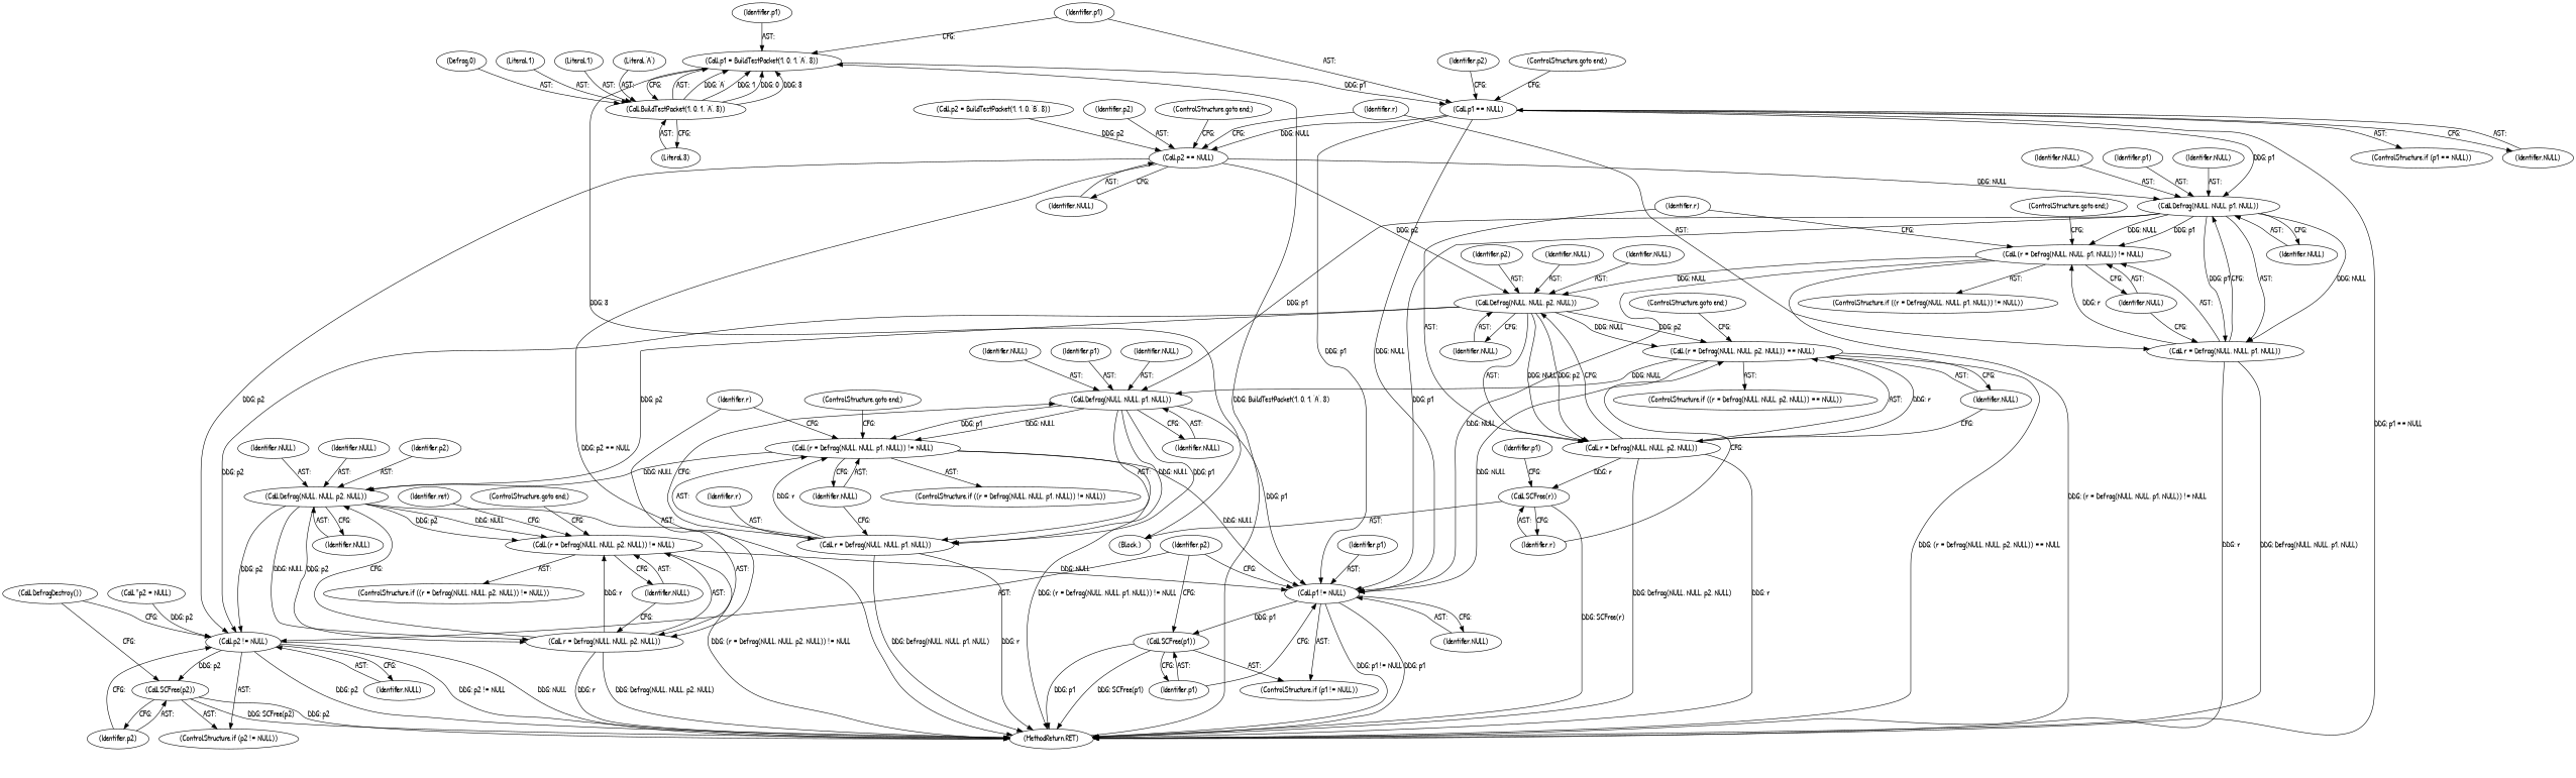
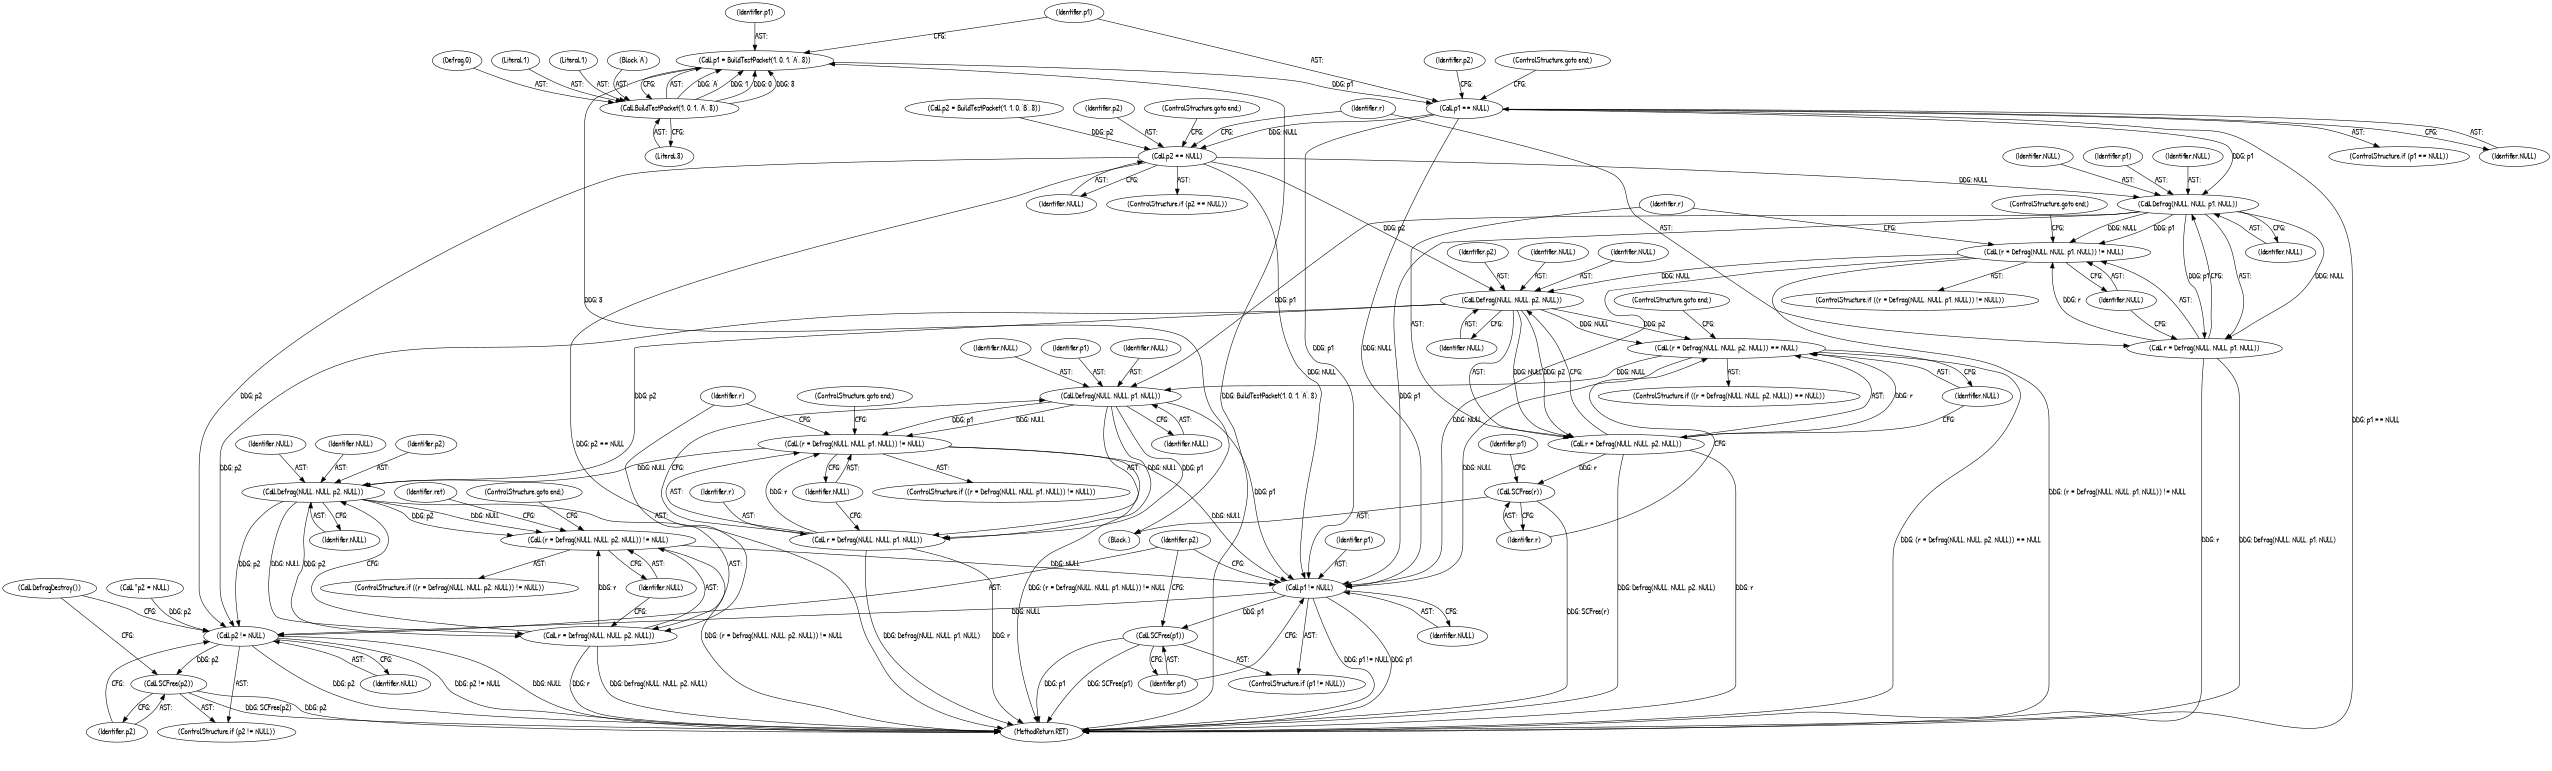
  digraph {
    fontname="Patrick Hand"
    node [fontname="Patrick Hand"]
    edge [fontname="Patrick Hand"]
    n1 [label="(Call,p1 = BuildTestPacket(1, 0, 1, 'A', 8))"]
    n2 [label="(Call,BuildTestPacket(1, 0, 1, 'A', 8))"]
    n3 [label="(Call,p1 == NULL)"]
    n4 [label="(Block,)"]
    n5 [label="(Literal,8)"]
    n6 [label="(MethodReturn,RET)"]
    n7 [label="(Call,p2 == NULL)"]
    n8 [label="(Call,Defrag(NULL, NULL, p1, NULL))"]
    n9 [label="(Call,p1 != NULL)"]
    n10 [label="(ControlStructure,if (p1 == NULL))"]
    n11 [label="(Identifier,NULL)"]
    n12 [label="(Call,Defrag(NULL, NULL, p2, NULL))"]
    n13 [label="(Call,p2 != NULL)"]
    n14 [label="(Identifier,NULL)"]
+   n15 [label="(ControlStructure,if (p2 == NULL))"]
    n16 [label="(Call,(r = Defrag(NULL, NULL, p1, NULL)) != NULL)"]
    n17 [label="(Call,Defrag(NULL, NULL, p1, NULL))"]
    n18 [label="(Call,r = Defrag(NULL, NULL, p1, NULL))"]
    n19 [label="(Identifier,NULL)"]
    n20 [label="(Call,SCFree(p1))"]
    n21 [label="(ControlStructure,if (p1 != NULL))"]
    n22 [label="(Identifier,NULL)"]
    n23 [label="(Call,(r = Defrag(NULL, NULL, p2, NULL)) == NULL)"]
    n24 [label="(Call,Defrag(NULL, NULL, p2, NULL))"]
    n25 [label="(Call,r = Defrag(NULL, NULL, p2, NULL))"]
    n26 [label="(Identifier,NULL)"]
    n27 [label="(Call,SCFree(p2))"]
    n28 [label="(ControlStructure,if (p2 != NULL))"]
    n29 [label="(Identifier,NULL)"]
    n30 [label="(Identifier,NULL)"]
    n31 [label="(ControlStructure,if ((r = Defrag(NULL, NULL, p1, NULL)) != NULL))"]
    n32 [label="(Call,(r = Defrag(NULL, NULL, p1, NULL)) != NULL)"]
    n33 [label="(Call,r = Defrag(NULL, NULL, p1, NULL))"]
    n34 [label="(Identifier,NULL)"]
    n35 [label="(Identifier,NULL)"]
    n36 [label="(ControlStructure,if ((r = Defrag(NULL, NULL, p2, NULL)) == NULL))"]
    n37 [label="(Call,(r = Defrag(NULL, NULL, p2, NULL)) != NULL)"]
    n38 [label="(Call,r = Defrag(NULL, NULL, p2, NULL))"]
    n39 [label="(Identifier,NULL)"]
    n40 [label="(Call,SCFree(r))"]
    n41 [label="(ControlStructure,if ((r = Defrag(NULL, NULL, p1, NULL)) != NULL))"]
    n42 [label="(Identifier,NULL)"]
    n43 [label="(ControlStructure,if ((r = Defrag(NULL, NULL, p2, NULL)) != NULL))"]
    n44 [label="(Identifier,NULL)"]
    n45 [label="(Identifier,p1)"]
    n46 [label="(Identifier,p2)"]
    n47 [label="(Identifier,r)"]
    n48 [label="(Identifier,p2)"]
    n49 [label="(Identifier,p2)"]
    n50 [label="(ControlStructure,goto end;)"]
    n51 [label="(Identifier,p2)"]
    n52 [label="(Call,*p2 = NULL)"]
    n53 [label="(Identifier,NULL)"]
    n54 [label="(Identifier,NULL)"]
    n55 [label="(Identifier,NULL)"]
    n56 [label="(Identifier,r)"]
    n57 [label="(Identifier,r)"]
    n58 [label="(Identifier,p1)"]
    n59 [label="(Identifier,p1)"]
    n60 [label="(Identifier,r)"]
    n61 [label="(Call,p2 = BuildTestPacket(1, 1, 0, 'B', 8))"]
    n62 [label="(Identifier,ret)"]
    n63 [label="(Defrag,0)"]
    n64 [label="(Identifier,NULL)"]
    n65 [label="(Identifier,r)"]
    n66 [label="(Identifier,NULL)"]
    n67 [label="(Literal,1)"]
    n68 [label="(Literal,1)"]
    n69 [label="(ControlStructure,goto end;)"]
    n70 [label="(Identifier,p1)"]
    n71 [label="(Identifier,NULL)"]
    n72 [label="(Identifier,NULL)"]
    n73 [label="(Identifier,p1)"]
    n74 [label="(Call,DefragDestroy())"]
    n75 [label="(ControlStructure,goto end;)"]
    n76 [label="(Identifier,p1)"]
    n77 [label="(Identifier,p2)"]
    n78 [label="(Identifier,p2)"]
    n79 [label="(ControlStructure,goto end;)"]
-   n80 [label="(Literal,'A')"]
+   n80 [label="(Block,'A')"]
    n81 [label="(Identifier,NULL)"]
    n82 [label="(ControlStructure,goto end;)"]
    n83 [label="(ControlStructure,goto end;)"]
    n84 [label="(Identifier,p1)"]
    n1 -> n2 [label="CFG: "]
    n1 -> n3 [label="DDG: p1"]
    n1 -> n4 [label="DDG: 8"]
    n2 -> n1 [label="AST: "]
    n2 -> n1 [label="DDG: 'A'"]
    n2 -> n1 [label="DDG: 1"]
    n2 -> n1 [label="DDG: 0"]
    n2 -> n1 [label="DDG: 8"]
    n2 -> n5 [label="CFG: "]
    n3 -> n6 [label="DDG: p1 == NULL"]
    n3 -> n7 [label="DDG: NULL"]
    n3 -> n8 [label="DDG: p1"]
    n3 -> n9 [label="DDG: p1"]
    n3 -> n9 [label="DDG: NULL"]
    n3 -> n10 [label="AST: "]
    n3 -> n11 [label="CFG: "]
    n5 -> n2 [label="AST: "]
    n6 -> n1 [label="DDG: BuildTestPacket(1, 0, 1, 'A', 8)"]
    n7 -> n6 [label="DDG: p2 == NULL"]
    n7 -> n8 [label="DDG: NULL"]
+   n7 -> n9 [label="DDG: NULL"]
    n7 -> n12 [label="DDG: p2"]
    n7 -> n13 [label="DDG: p2"]
    n7 -> n14 [label="CFG: "]
+   n7 -> n15 [label="AST: "]
    n8 -> n9 [label="DDG: p1"]
    n8 -> n16 [label="DDG: NULL"]
    n8 -> n16 [label="DDG: p1"]
    n8 -> n17 [label="DDG: p1"]
    n8 -> n18 [label="AST: "]
    n8 -> n18 [label="DDG: NULL"]
    n8 -> n18 [label="DDG: p1"]
    n8 -> n19 [label="CFG: "]
    n9 -> n6 [label="DDG: p1 != NULL"]
    n9 -> n6 [label="DDG: p1"]
+   n9 -> n13 [label="DDG: NULL"]
    n9 -> n20 [label="DDG: p1"]
    n9 -> n21 [label="AST: "]
    n9 -> n22 [label="CFG: "]
    n11 -> n3 [label="AST: "]
    n12 -> n13 [label="DDG: p2"]
    n12 -> n23 [label="DDG: NULL"]
    n12 -> n23 [label="DDG: p2"]
    n12 -> n24 [label="DDG: p2"]
    n12 -> n25 [label="AST: "]
    n12 -> n25 [label="DDG: NULL"]
    n12 -> n25 [label="DDG: p2"]
    n12 -> n26 [label="CFG: "]
    n13 -> n6 [label="DDG: NULL"]
    n13 -> n6 [label="DDG: p2"]
    n13 -> n6 [label="DDG: p2 != NULL"]
    n13 -> n27 [label="DDG: p2"]
    n13 -> n28 [label="AST: "]
    n13 -> n29 [label="CFG: "]
    n14 -> n7 [label="AST: "]
    n16 -> n6 [label="DDG: (r = Defrag(NULL, NULL, p1, NULL)) != NULL"]
    n16 -> n9 [label="DDG: NULL"]
    n16 -> n12 [label="DDG: NULL"]
    n16 -> n30 [label="CFG: "]
    n16 -> n31 [label="AST: "]
    n17 -> n9 [label="DDG: p1"]
    n17 -> n32 [label="DDG: NULL"]
    n17 -> n32 [label="DDG: p1"]
    n17 -> n33 [label="AST: "]
    n17 -> n33 [label="DDG: NULL"]
    n17 -> n33 [label="DDG: p1"]
    n17 -> n34 [label="CFG: "]
    n18 -> n6 [label="DDG: r"]
    n18 -> n6 [label="DDG: Defrag(NULL, NULL, p1, NULL)"]
    n18 -> n8 [label="CFG: "]
    n18 -> n16 [label="AST: "]
    n18 -> n16 [label="DDG: r"]
    n19 -> n8 [label="AST: "]
    n20 -> n6 [label="DDG: SCFree(p1)"]
    n20 -> n6 [label="DDG: p1"]
    n20 -> n21 [label="AST: "]
    n20 -> n45 [label="CFG: "]
    n22 -> n9 [label="AST: "]
    n23 -> n6 [label="DDG: (r = Defrag(NULL, NULL, p2, NULL)) == NULL"]
    n23 -> n9 [label="DDG: NULL"]
    n23 -> n17 [label="DDG: NULL"]
    n23 -> n35 [label="CFG: "]
    n23 -> n36 [label="AST: "]
    n24 -> n13 [label="DDG: p2"]
    n24 -> n37 [label="DDG: NULL"]
    n24 -> n37 [label="DDG: p2"]
    n24 -> n38 [label="AST: "]
    n24 -> n38 [label="DDG: NULL"]
    n24 -> n38 [label="DDG: p2"]
    n24 -> n39 [label="CFG: "]
    n25 -> n6 [label="DDG: Defrag(NULL, NULL, p2, NULL)"]
    n25 -> n6 [label="DDG: r"]
    n25 -> n12 [label="CFG: "]
    n25 -> n23 [label="AST: "]
    n25 -> n23 [label="DDG: r"]
    n25 -> n40 [label="DDG: r"]
    n26 -> n12 [label="AST: "]
    n27 -> n6 [label="DDG: SCFree(p2)"]
    n27 -> n6 [label="DDG: p2"]
    n27 -> n28 [label="AST: "]
    n27 -> n46 [label="CFG: "]
    n29 -> n13 [label="AST: "]
    n30 -> n16 [label="AST: "]
    n30 -> n18 [label="CFG: "]
    n32 -> n6 [label="DDG: (r = Defrag(NULL, NULL, p1, NULL)) != NULL"]
    n32 -> n9 [label="DDG: NULL"]
    n32 -> n24 [label="DDG: NULL"]
    n32 -> n41 [label="AST: "]
    n32 -> n42 [label="CFG: "]
    n33 -> n6 [label="DDG: r"]
    n33 -> n6 [label="DDG: Defrag(NULL, NULL, p1, NULL)"]
    n33 -> n17 [label="CFG: "]
    n33 -> n32 [label="AST: "]
    n33 -> n32 [label="DDG: r"]
    n34 -> n17 [label="AST: "]
    n35 -> n23 [label="AST: "]
    n35 -> n25 [label="CFG: "]
    n37 -> n6 [label="DDG: (r = Defrag(NULL, NULL, p2, NULL)) != NULL"]
    n37 -> n9 [label="DDG: NULL"]
    n37 -> n43 [label="AST: "]
    n37 -> n44 [label="CFG: "]
    n38 -> n6 [label="DDG: r"]
    n38 -> n6 [label="DDG: Defrag(NULL, NULL, p2, NULL)"]
    n38 -> n24 [label="CFG: "]
    n38 -> n37 [label="AST: "]
    n38 -> n37 [label="DDG: r"]
    n39 -> n24 [label="AST: "]
    n40 -> n4 [label="AST: "]
    n40 -> n6 [label="DDG: SCFree(r)"]
    n40 -> n47 [label="CFG: "]
    n42 -> n32 [label="AST: "]
    n42 -> n33 [label="CFG: "]
    n44 -> n37 [label="AST: "]
    n44 -> n38 [label="CFG: "]
    n45 -> n9 [label="CFG: "]
    n45 -> n20 [label="AST: "]
    n46 -> n13 [label="CFG: "]
    n46 -> n27 [label="AST: "]
    n47 -> n23 [label="CFG: "]
    n47 -> n40 [label="AST: "]
    n48 -> n12 [label="AST: "]
    n49 -> n3 [label="CFG: "]
    n50 -> n16 [label="CFG: "]
    n51 -> n9 [label="CFG: "]
    n51 -> n13 [label="AST: "]
    n51 -> n20 [label="CFG: "]
    n52 -> n13 [label="DDG: p2"]
    n53 -> n24 [label="AST: "]
    n54 -> n8 [label="AST: "]
    n55 -> n24 [label="AST: "]
    n56 -> n32 [label="CFG: "]
    n56 -> n38 [label="AST: "]
    n57 -> n7 [label="CFG: "]
    n57 -> n18 [label="AST: "]
    n58 -> n8 [label="AST: "]
    n59 -> n17 [label="AST: "]
    n60 -> n16 [label="CFG: "]
    n60 -> n25 [label="AST: "]
    n61 -> n7 [label="DDG: p2"]
    n62 -> n37 [label="CFG: "]
    n63 -> n2 [label="AST: "]
    n64 -> n12 [label="AST: "]
    n65 -> n33 [label="AST: "]
    n66 -> n12 [label="AST: "]
    n67 -> n2 [label="AST: "]
    n68 -> n2 [label="AST: "]
    n69 -> n3 [label="CFG: "]
    n70 -> n40 [label="CFG: "]
    n71 -> n8 [label="AST: "]
    n72 -> n17 [label="AST: "]
    n73 -> n1 [label="CFG: "]
    n73 -> n3 [label="AST: "]
    n74 -> n13 [label="CFG: "]
    n74 -> n27 [label="CFG: "]
    n75 -> n23 [label="CFG: "]
    n76 -> n9 [label="AST: "]
    n77 -> n7 [label="AST: "]
    n78 -> n24 [label="AST: "]
    n79 -> n7 [label="CFG: "]
    n80 -> n2 [label="AST: "]
    n81 -> n17 [label="AST: "]
    n82 -> n32 [label="CFG: "]
    n83 -> n37 [label="CFG: "]
    n84 -> n1 [label="AST: "]
  }
